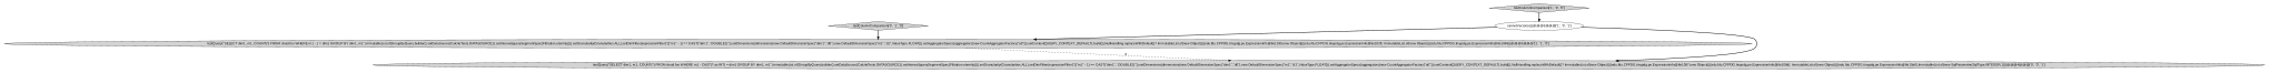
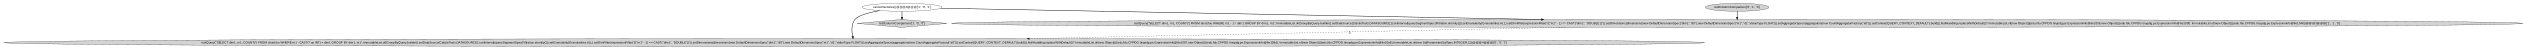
  digraph {
    fontname="Liberation Sans"
    node [fillcolor=lightgray fontname="Liberation Sans" shape=ellipse style=filled]
    edge [fontname="Liberation Sans" style=bold]
    n1 [label="testQuery(\"SELECT dim1, m1, COUNT(*) FROM druid.foo WHERE m1 - CAST(? as INT) = dim1 GROUP BY dim1, m1\",ImmutableList.of(GroupByQuery.builder().setDataSource(CalciteTests.DATASOURCE1).setInterval(querySegmentSpec(Filtration.eternity())).setGranularity(Granularities.ALL).setDimFilter(expressionFilter(\"((\"m1\" - 1) == CAST(\"dim1\", 'DOUBLE'))\")).setDimensions(dimensions(new DefaultDimensionSpec(\"dim1\",\"d0\"),new DefaultDimensionSpec(\"m1\",\"d1\",ValueType.FLOAT))).setAggregatorSpecs(aggregators(new CountAggregatorFactory(\"a0\"))).setContext(QUERY_CONTEXT_DEFAULT).build()),NullHandling.replaceWithDefault()? ImmutableList.of(new Object((((edu.fdu.CPPDG.tinypdg.pe.ExpressionInfo@8e1097,new Object((((edu.fdu.CPPDG.tinypdg.pe.ExpressionInfo@8e109d): ImmutableList.of(new Object((((edu.fdu.CPPDG.tinypdg.pe.ExpressionInfo@8e10a6),ImmutableList.of(new SqlParameter(SqlType.INTEGER,1)))@@@4@@@['0', '0', '1']"]
    n2 [label="testColumnComparison['1', '0', '0']" shape=diamond]
    n3 [fillcolor=white label="cannotVectorize()@@@3@@@['1', '0', '1']"]
    n4 [label="testQuery(\"SELECT dim1, m1, COUNT(*) FROM druid.foo WHERE m1 - 1 = dim1 GROUP BY dim1, m1\",ImmutableList.of(GroupByQuery.builder().setDataSource(CalciteTests.DATASOURCE1).setInterval(querySegmentSpec(Filtration.eternity())).setGranularity(Granularities.ALL).setDimFilter(expressionFilter(\"((\"m1\" - 1) == CAST(\"dim1\", 'DOUBLE'))\")).setDimensions(dimensions(new DefaultDimensionSpec(\"dim1\",\"d0\"),new DefaultDimensionSpec(\"m1\",\"d1\",ValueType.FLOAT))).setAggregatorSpecs(aggregators(new CountAggregatorFactory(\"a0\"))).setContext(QUERY_CONTEXT_DEFAULT).build()),NullHandling.replaceWithDefault()? ImmutableList.of(new Object((((edu.fdu.CPPDG.tinypdg.pe.ExpressionInfo@8e1039,new Object((((edu.fdu.CPPDG.tinypdg.pe.ExpressionInfo@8e103f): ImmutableList.of(new Object((((edu.fdu.CPPDG.tinypdg.pe.ExpressionInfo@8e1048))@@@3@@@['1', '1', '0']"]
-   n5 [label="testColumnComparison['0', '1', '0']" shape=diamond]
-   n2 -> n3
+   n5 [label="testColumnComparison['0', '1', '0']"]
+   n3 -> n2
    n3 -> n1
    n3 -> n4
    n4 -> n1 [label=0 style=dashed]
    n5 -> n4
  }
